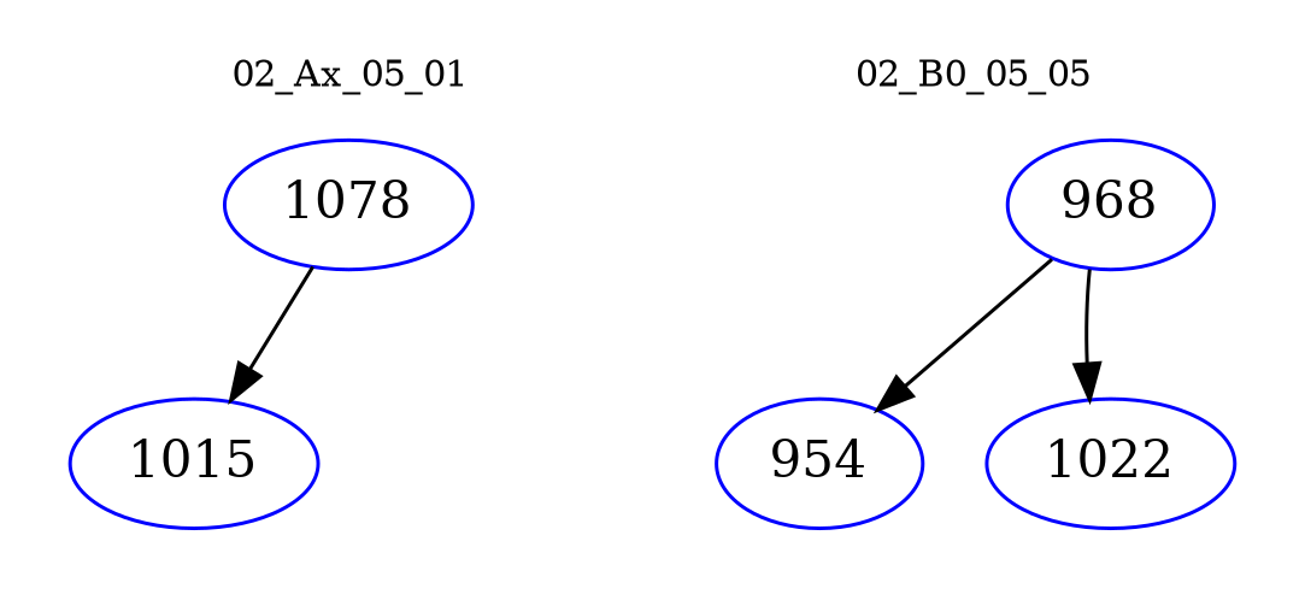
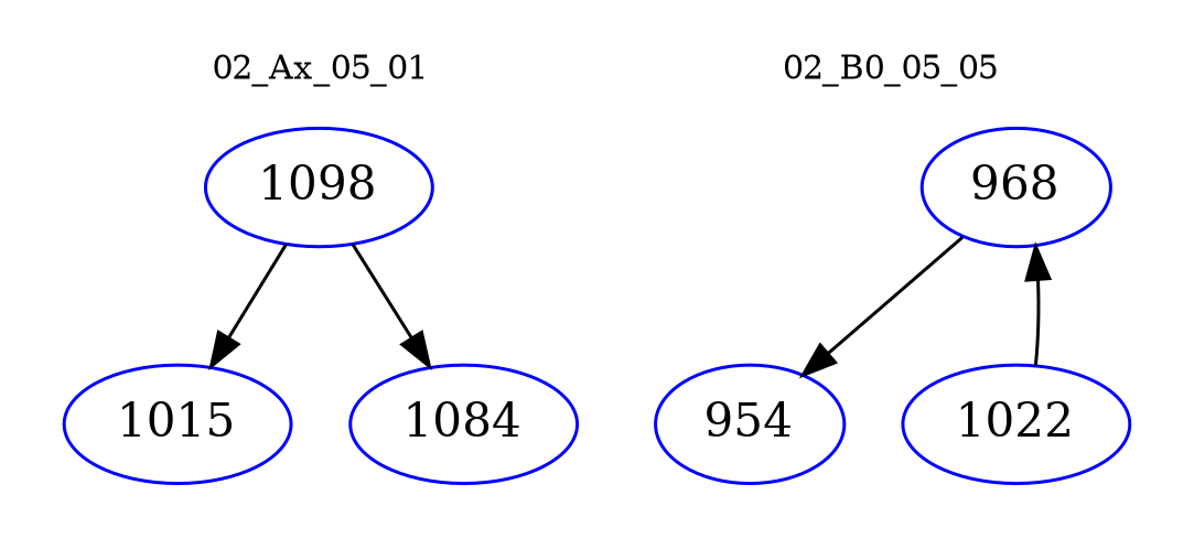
  digraph {
    node [color=blue]
    edge [color=black]
-   n1 [label=1078]
+   n1 [label=1098]
    n2 [label=1015]
+   n3 [label=1084]
    n4 [label=968]
    n5 [label=954]
    n6 [label=1022]
    subgraph cluster_1 {
      color=white
      fontsize=10
      label="02_Ax_05_01"
      n1
      n2
+     n3
    }
    subgraph cluster_2 {
      color=white
      fontsize=10
      label="02_B0_05_05"
      n4
      n5
      n6
    }
    n1 -> n2
+   n1 -> n3
    n4 -> n5
-   n4 -> n6
+   n6 -> n4
  }
